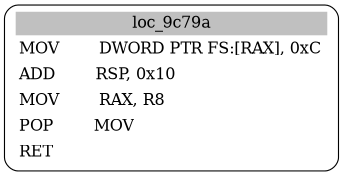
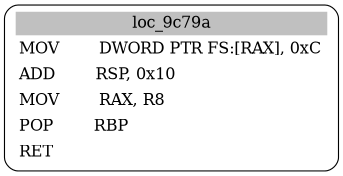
  digraph {
    fontname="DejaVu Serif"
-   n1 [fontname="DejaVu Serif" label=<<table border="0" cellborder="0" cellpadding="3"><tr><td align="center" colspan="2" bgcolor="grey">loc_9c79a</td></tr><tr><td align="left">MOV        DWORD PTR FS:[RAX], 0xC</td></tr><tr><td align="left">ADD        RSP, 0x10</td></tr><tr><td align="left">MOV        RAX, R8</td></tr><tr><td align="left">POP        MOV</td></tr><tr><td align="left">RET        </td></tr></table>> shape=Mrecord]
+   n1 [fontname="DejaVu Serif" label=<<table border="0" cellborder="0" cellpadding="3"><tr><td align="center" colspan="2" bgcolor="grey">loc_9c79a</td></tr><tr><td align="left">MOV        DWORD PTR FS:[RAX], 0xC</td></tr><tr><td align="left">ADD        RSP, 0x10</td></tr><tr><td align="left">MOV        RAX, R8</td></tr><tr><td align="left">POP        RBP</td></tr><tr><td align="left">RET        </td></tr></table>> shape=Mrecord]
  }
